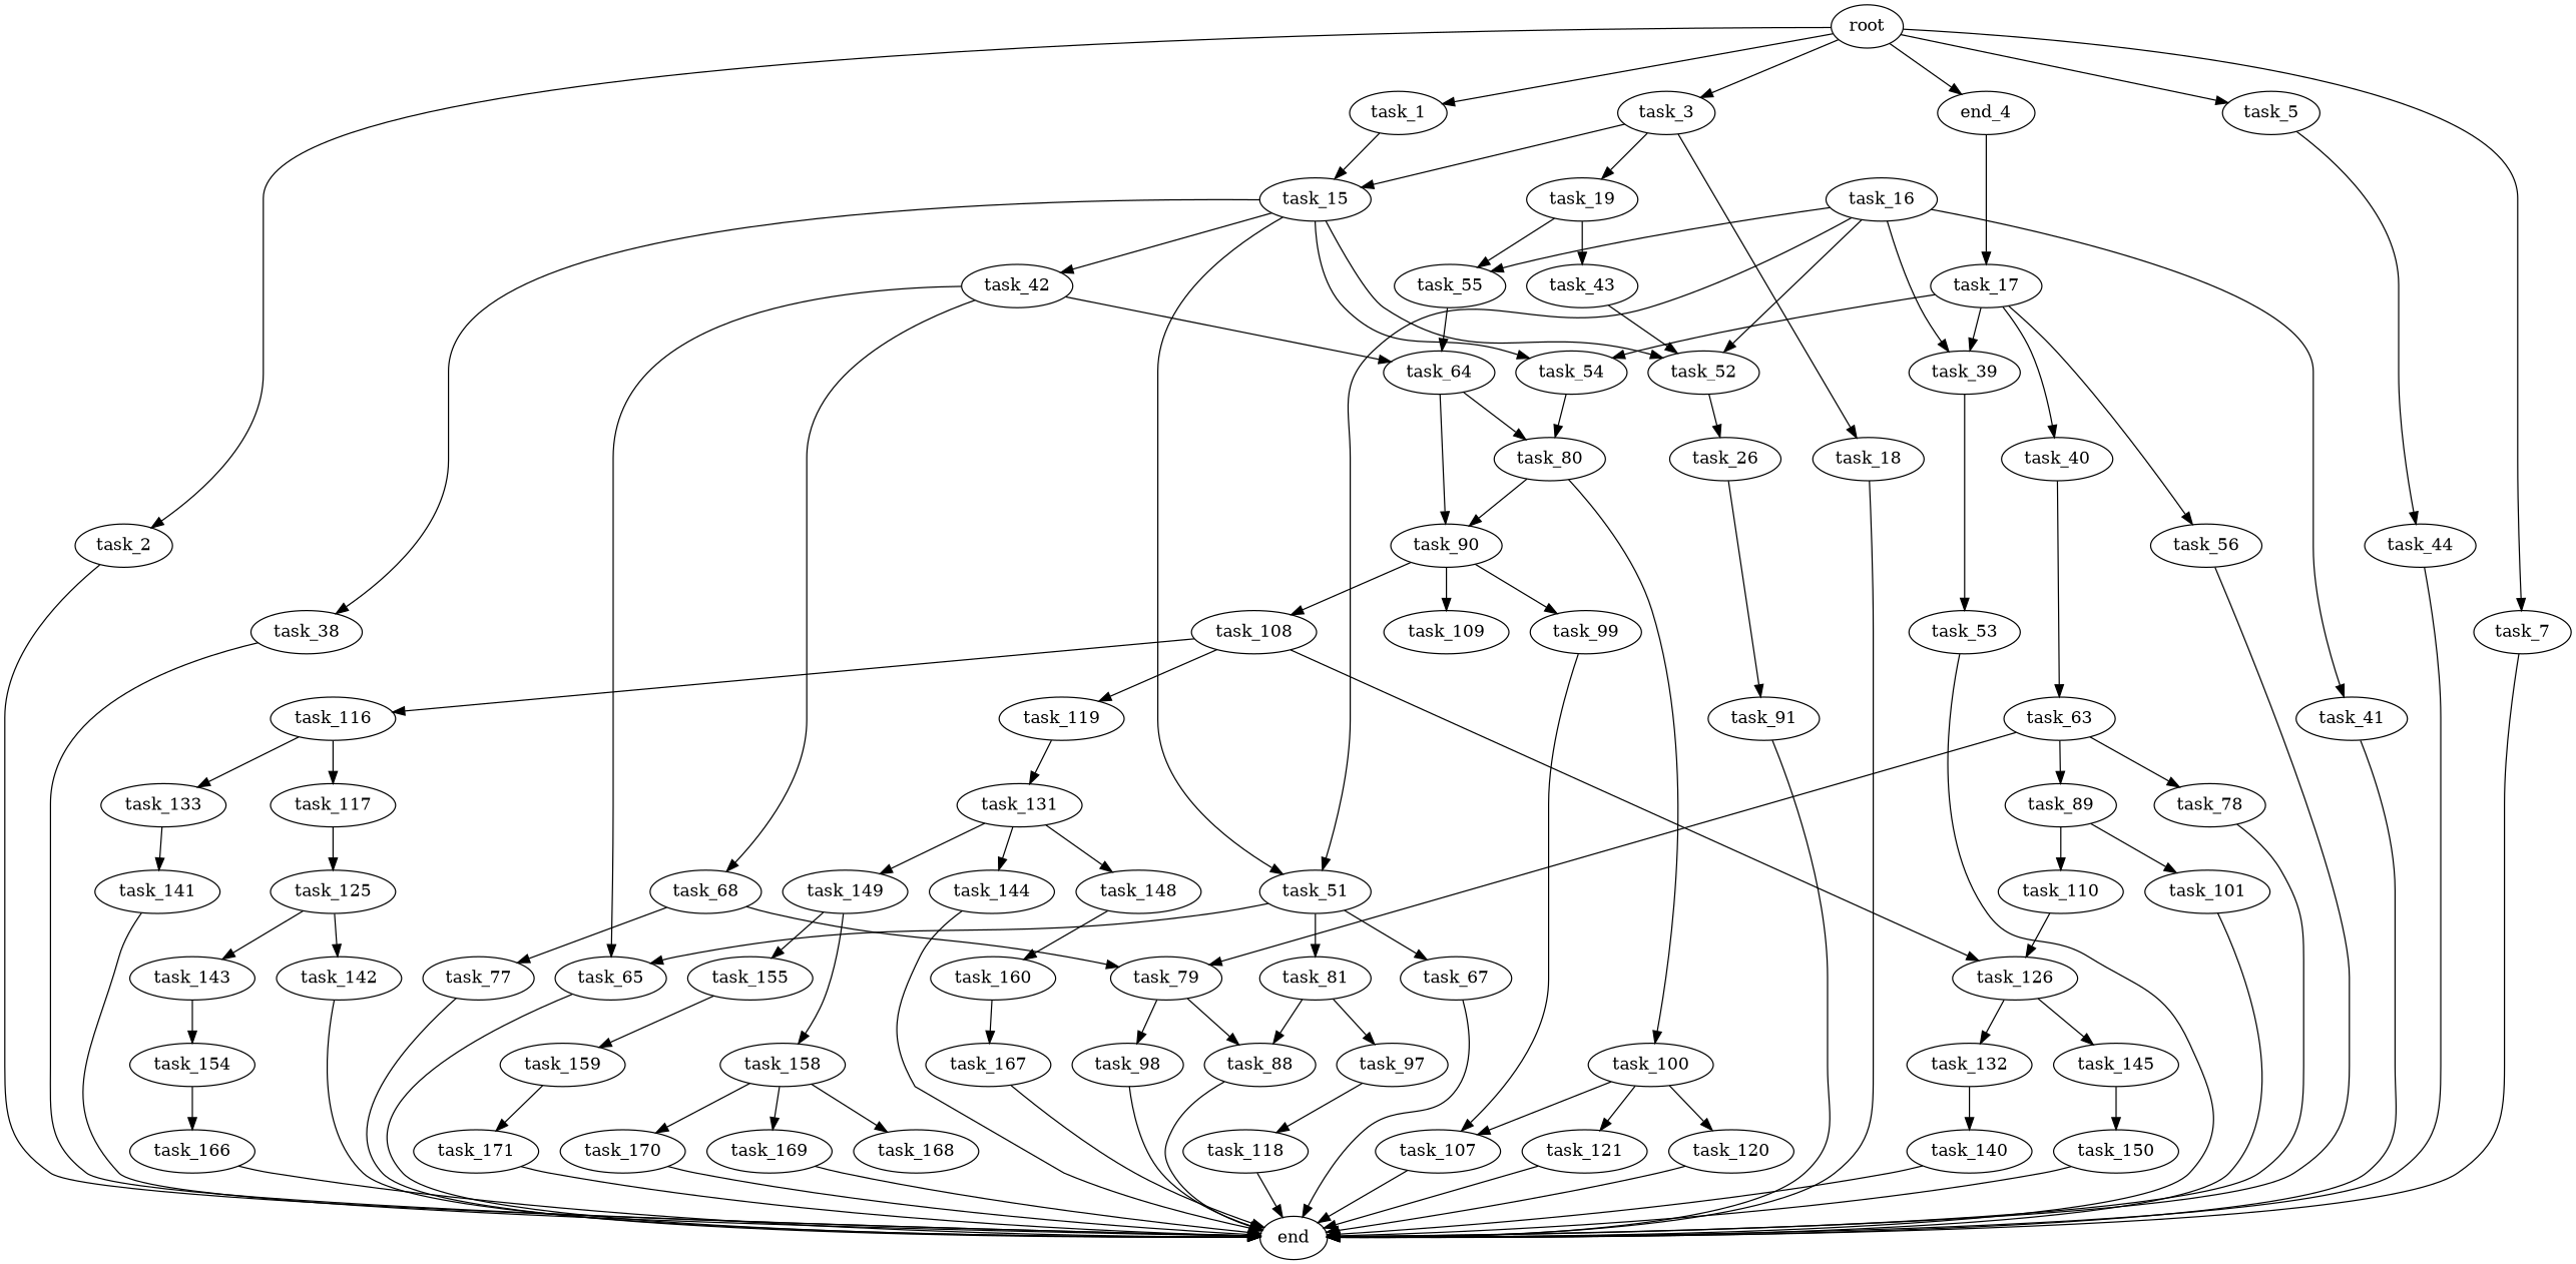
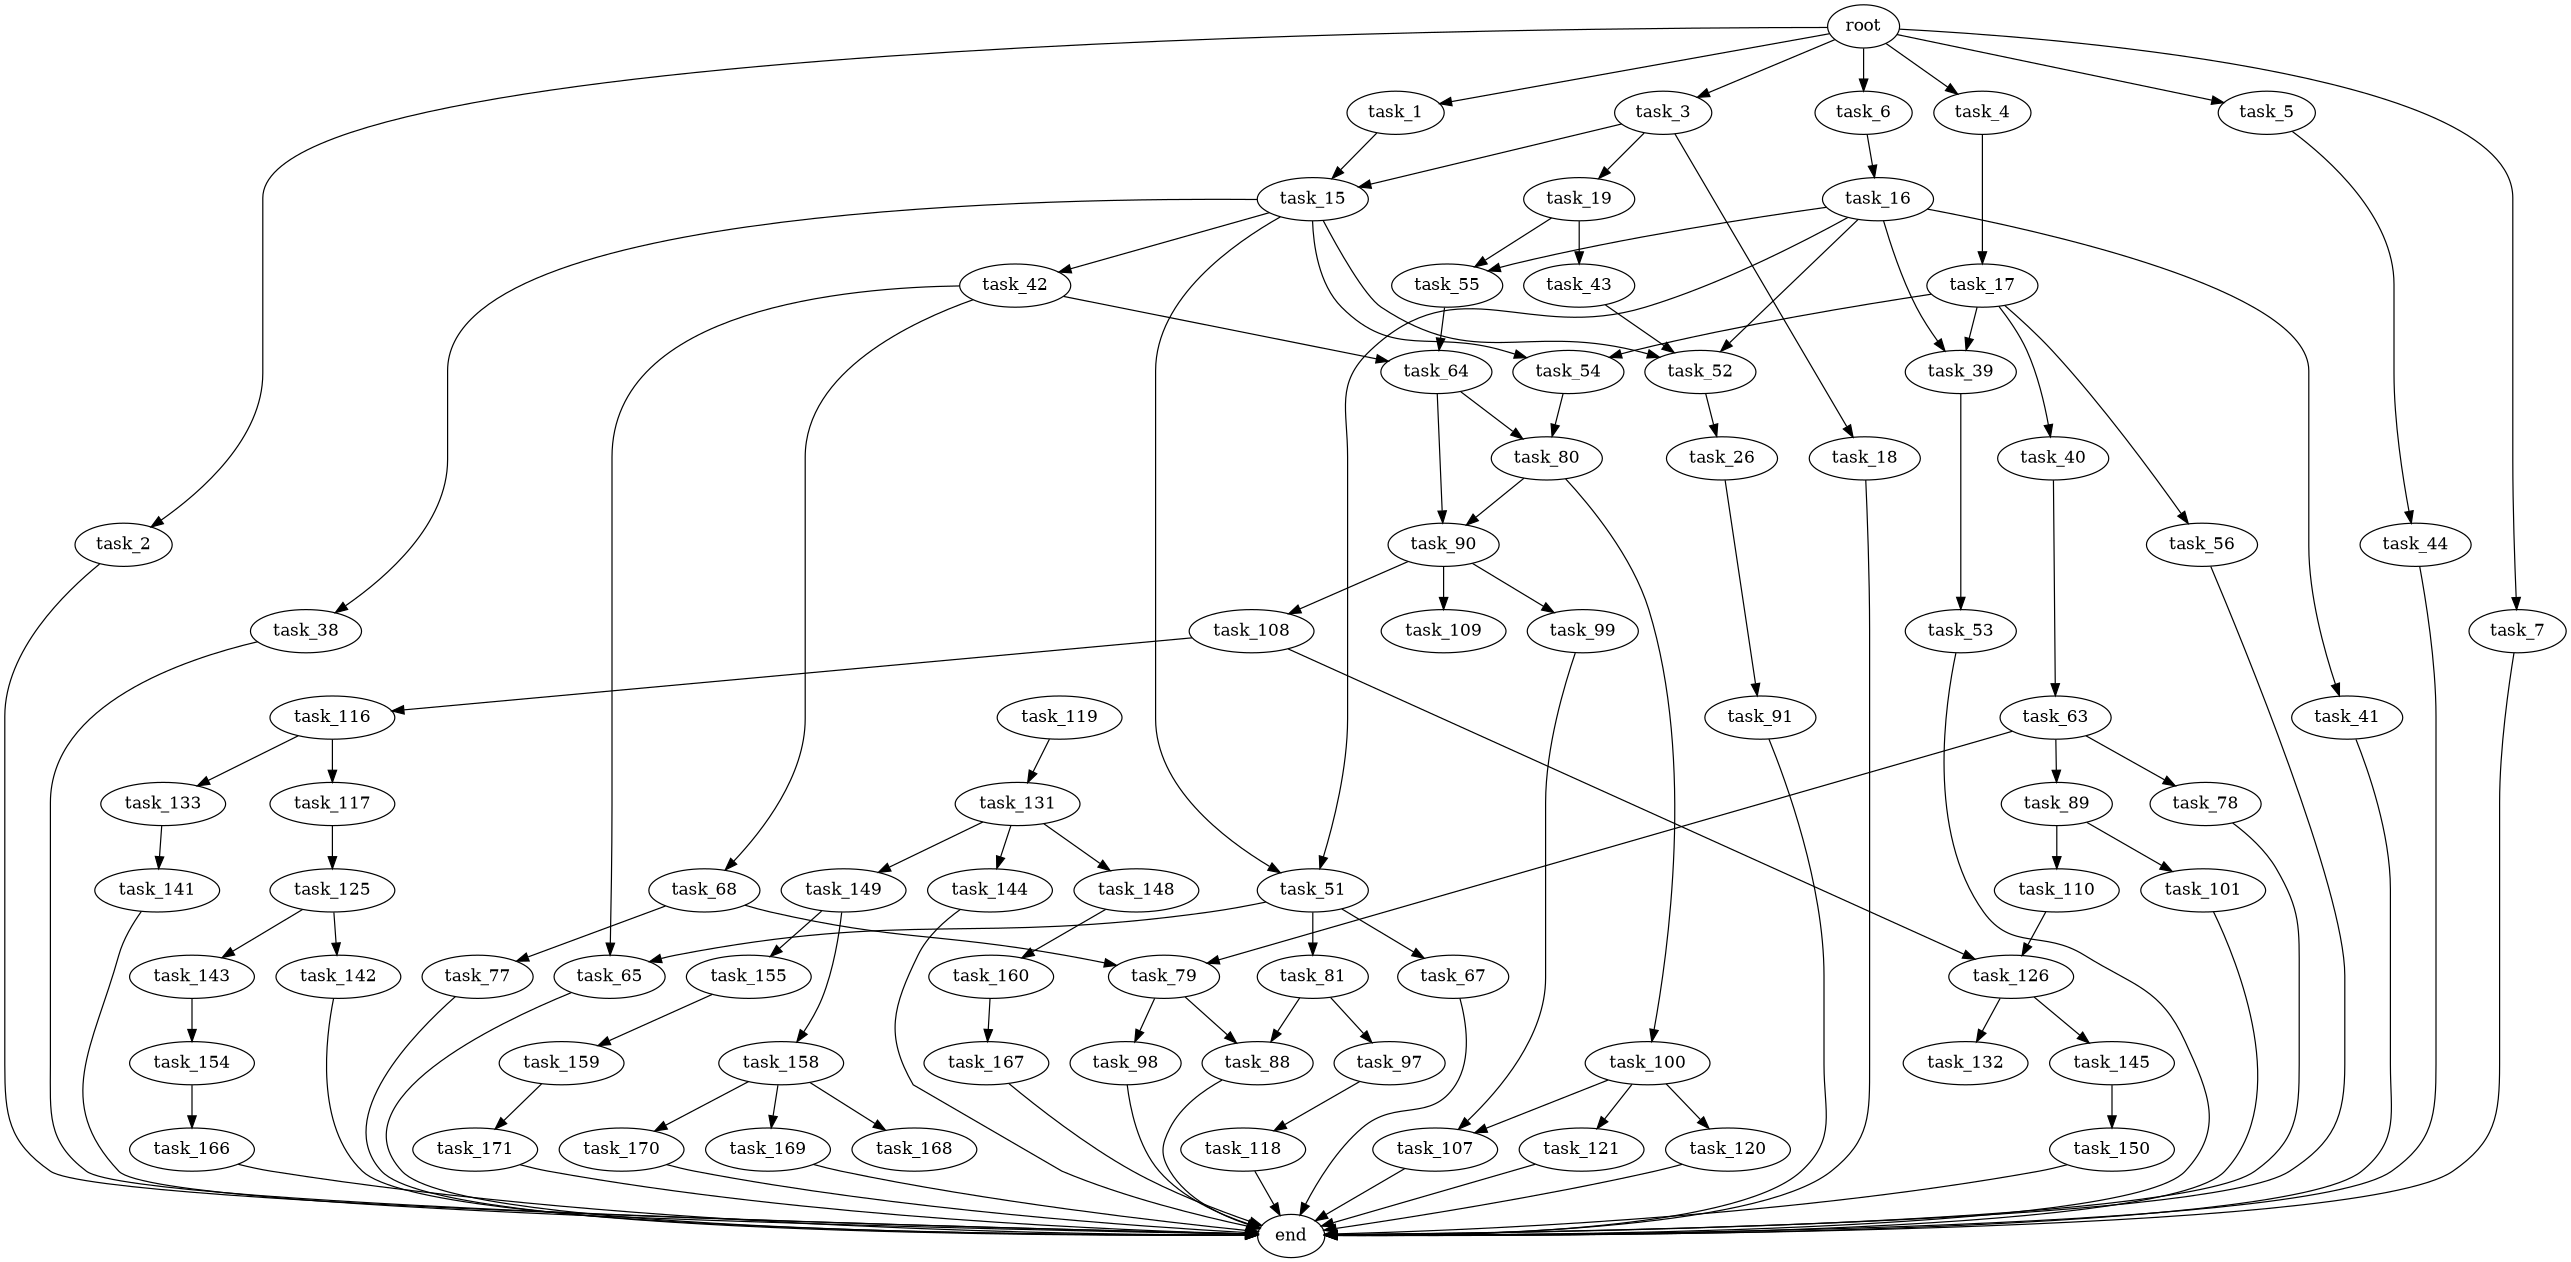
  digraph {
    root
    task_1
    task_2
    task_3
-   task_4 [label=end_4]
+   task_4
    task_5
+   task_6
    task_7
    task_15
    end
    task_18
    task_19
    task_17
    task_44
    task_16
    task_38
    task_42
    task_51
    task_52
    task_54
    task_55
    task_43
    task_39
    task_40
    task_56
    task_41
    task_64
    task_65
    task_68
    task_67
    task_81
    n32 [label=task_26]
    task_80
    task_53
    task_63
    task_78
    task_79
    task_89
    task_90
    task_77
    task_88
    task_97
    task_91
    task_100
    task_98
    task_101
    task_110
    task_99
    task_108
    task_109
    task_107
    task_120
    task_121
    task_118
    task_126
    task_116
    task_119
    task_117
    task_133
    task_131
    task_132
    task_145
    task_125
    task_141
    task_142
    task_143
    task_144
    task_148
    task_149
    task_154
-   task_140
    task_150
    task_160
    task_155
    task_158
    task_166
    task_167
    task_159
    task_168
    task_169
    task_170
    task_171
    root -> task_1
    root -> task_2
    root -> task_3
    root -> task_4
    root -> task_5
+   root -> task_6
    root -> task_7
    task_1 -> task_15
    task_2 -> end
    task_3 -> task_15
    task_3 -> task_18
    task_3 -> task_19
    task_4 -> task_17
    task_5 -> task_44
+   task_6 -> task_16
    task_7 -> end
    task_15 -> task_38
    task_15 -> task_42
    task_15 -> task_51
    task_15 -> task_52
    task_15 -> task_54
    task_18 -> end
    task_19 -> task_55
    task_19 -> task_43
    task_17 -> task_54
    task_17 -> task_39
    task_17 -> task_40
    task_17 -> task_56
    task_44 -> end
    task_16 -> task_51
    task_16 -> task_52
    task_16 -> task_55
    task_16 -> task_39
    task_16 -> task_41
    task_38 -> end
    task_42 -> task_64
    task_42 -> task_65
    task_42 -> task_68
    task_51 -> task_65
    task_51 -> task_67
    task_51 -> task_81
    task_52 -> n32
    task_54 -> task_80
    task_55 -> task_64
    task_43 -> task_52
    task_39 -> task_53
    task_40 -> task_63
    task_56 -> end
    task_41 -> end
    task_64 -> task_80
    task_64 -> task_90
    task_65 -> end
    task_68 -> task_79
    task_68 -> task_77
    task_67 -> end
    task_81 -> task_88
    task_81 -> task_97
    n32 -> task_91
    task_80 -> task_90
    task_80 -> task_100
    task_53 -> end
    task_63 -> task_78
    task_63 -> task_79
    task_63 -> task_89
    task_78 -> end
    task_79 -> task_88
    task_79 -> task_98
    task_89 -> task_101
    task_89 -> task_110
    task_90 -> task_99
    task_90 -> task_108
    task_90 -> task_109
    task_77 -> end
    task_88 -> end
    task_97 -> task_118
    task_91 -> end
    task_100 -> task_107
    task_100 -> task_120
    task_100 -> task_121
    task_98 -> end
    task_101 -> end
    task_110 -> task_126
    task_99 -> task_107
    task_108 -> task_126
    task_108 -> task_116
-   task_108 -> task_119
    task_107 -> end
    task_120 -> end
    task_121 -> end
    task_118 -> end
    task_126 -> task_132
    task_126 -> task_145
    task_116 -> task_117
    task_116 -> task_133
    task_119 -> task_131
    task_117 -> task_125
    task_133 -> task_141
    task_131 -> task_144
    task_131 -> task_148
    task_131 -> task_149
-   task_132 -> task_140
    task_145 -> task_150
    task_125 -> task_142
    task_125 -> task_143
    task_141 -> end
    task_142 -> end
    task_143 -> task_154
    task_144 -> end
    task_148 -> task_160
    task_149 -> task_155
    task_149 -> task_158
    task_154 -> task_166
-   task_140 -> end
    task_150 -> end
    task_160 -> task_167
    task_155 -> task_159
    task_158 -> task_168
    task_158 -> task_169
    task_158 -> task_170
    task_166 -> end
    task_167 -> end
    task_159 -> task_171
    task_169 -> end
    task_170 -> end
    task_171 -> end
  }
